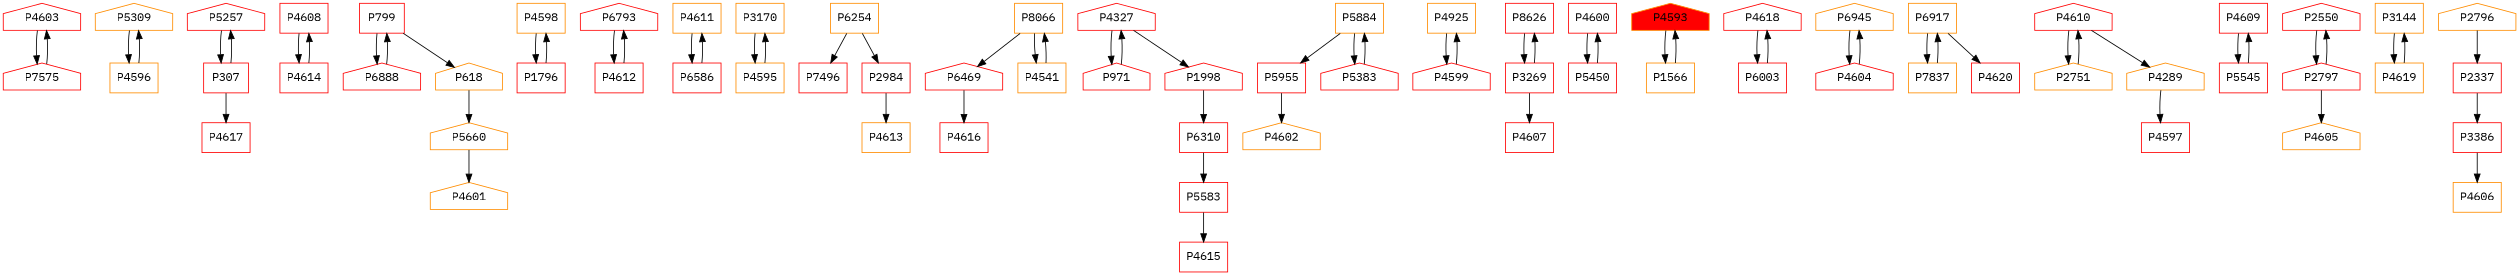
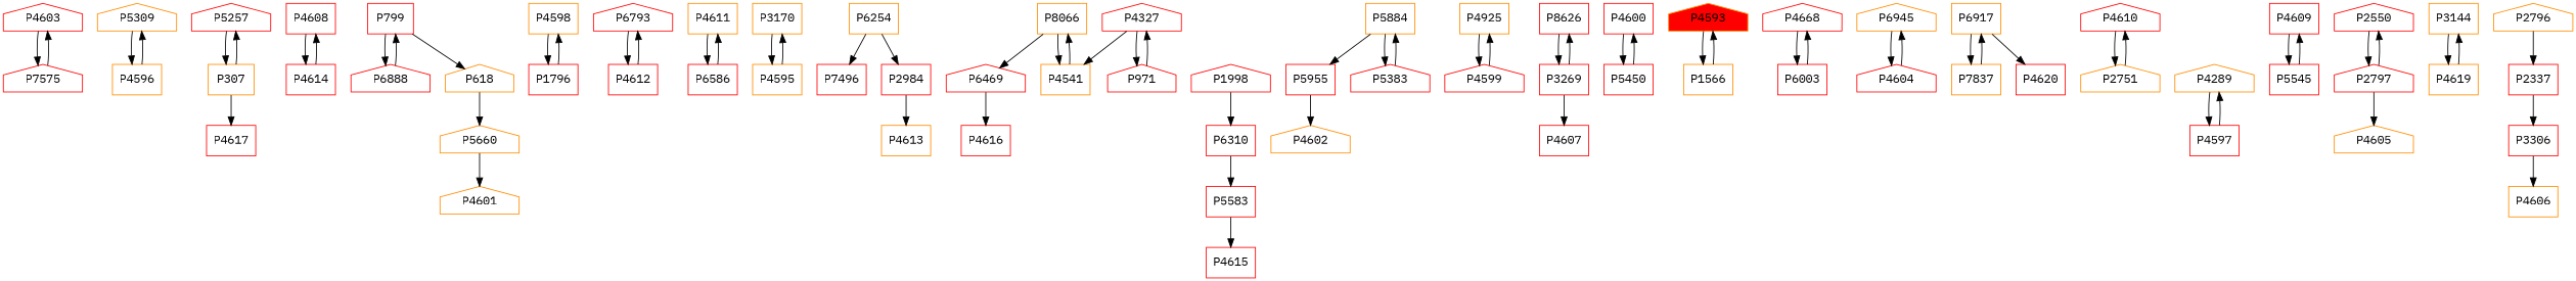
  digraph {
    fontname="IBM Plex Mono"
    node [color=red fontname="IBM Plex Mono" shape=box]
    edge [fontname="IBM Plex Mono"]
    P4603 [shape=house]
    P7575 [shape=house]
    P5309 [color=darkorange shape=house]
    P4596 [color=darkorange]
    P5257 [shape=house]
-   P307
+   P307 [color=darkorange]
    P4617
    P4608
    P4614
    P618 [color=darkorange shape=house]
    P5660 [color=darkorange shape=house]
    P4601 [color=darkorange shape=house]
    P4598 [color=darkorange]
    P1796
    P6793 [shape=house]
    P4612
    P4611 [color=darkorange]
    P6586
    P3170 [color=darkorange]
    P4595 [color=darkorange]
    P6254 [color=darkorange]
    P7496
    P2984
    P4613 [color=darkorange]
    P6469 [shape=house]
    P4616
    P971 [shape=house]
    P4327 [shape=house]
    P1998 [shape=house]
    P6310
    P4602 [color=darkorange shape=house]
    P5955
    P5884 [color=darkorange]
    P5383 [shape=house]
    P4925 [color=darkorange]
    P4599 [shape=house]
    n37 [label=P8626]
    P3269
    P4607
    P4600
    P5450
    P4593 [color=darkorange fillcolor=red shape=house style=filled]
    P1566 [color=darkorange]
-   P4618 [shape=house]
+   P4618 [shape=house label=P4668]
    P6003
    P6945 [color=darkorange shape=house]
    P4604 [shape=house]
    P6917 [color=darkorange]
    P7837 [color=darkorange]
    P4620
    P4289 [color=darkorange shape=house]
    P4597
    P5583
    P4615
    n55 [color=darkorange label=P2751 shape=house]
    P4610 [shape=house]
    P4609
    P5545
    P6888 [shape=house]
    P799
    P2550 [shape=house]
    P2797 [shape=house]
    P4605 [color=darkorange shape=house]
    P3144 [color=darkorange]
    P4619 [color=darkorange]
    P2337
-   P3386
+   P3386 [label=P3306]
    P4606 [color=darkorange]
    P8066 [color=darkorange]
    P4541 [color=darkorange]
    P2796 [color=darkorange shape=house]
    P4603 -> P7575
    P7575 -> P4603
    P5309 -> P4596
    P4596 -> P5309
    P5257 -> P307
    P307 -> P5257
    P307 -> P4617
    P4608 -> P4614
    P4614 -> P4608
    P618 -> P5660
    P5660 -> P4601
    P4598 -> P1796
    P1796 -> P4598
    P6793 -> P4612
    P4612 -> P6793
    P4611 -> P6586
    P6586 -> P4611
    P3170 -> P4595
    P4595 -> P3170
    P6254 -> P7496
    P6254 -> P2984
    P2984 -> P4613
    P6469 -> P4616
    P971 -> P4327
    P4327 -> P971
-   P4327 -> P1998
+   P4327 -> P4541
    P1998 -> P6310
    P6310 -> P5583
    P5955 -> P4602
    P5884 -> P5955
    P5884 -> P5383
    P5383 -> P5884
    P4925 -> P4599
    P4599 -> P4925
    n37 -> P3269
    P3269 -> n37
    P3269 -> P4607
    P4600 -> P5450
    P5450 -> P4600
    P4593 -> P1566
    P1566 -> P4593
    P4618 -> P6003
    P6003 -> P4618
    P6945 -> P4604
    P4604 -> P6945
    P6917 -> P7837
    P6917 -> P4620
    P7837 -> P6917
    P4289 -> P4597
-   P4610 -> P4289
+   P4597 -> P4289
    P5583 -> P4615
    n55 -> P4610
    P4610 -> n55
    P4609 -> P5545
    P5545 -> P4609
    P6888 -> P799
    P799 -> P618
    P799 -> P6888
    P2550 -> P2797
    P2797 -> P2550
    P2797 -> P4605
    P3144 -> P4619
    P4619 -> P3144
    P2337 -> P3386
    P3386 -> P4606
    P8066 -> P6469
    P8066 -> P4541
    P4541 -> P8066
    P2796 -> P2337
  }
